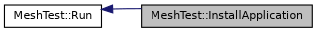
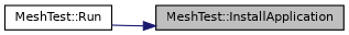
  digraph {
    rankdir=RL
    node [color=black fontname=Helvetica fontsize=10 shape=record style=filled]
    n1 [fillcolor=grey75 fontcolor=black height=0.2 label="MeshTest::InstallApplication" width=0.4]
    n2 [fillcolor=white height=0.2 label="MeshTest::Run" width=0.4]
-   n2 -> n1 [color=midnightblue dir=back fontname=Helvetica fontsize=10 labelfontname=Helvetica labelfontsize=10 style=solid]
+   n1 -> n2 [color=midnightblue dir=back fontname=Helvetica fontsize=10 labelfontname=Helvetica labelfontsize=10 style=solid]
  }
